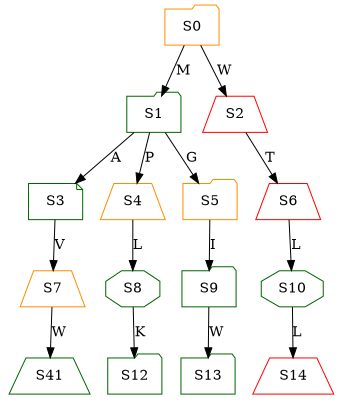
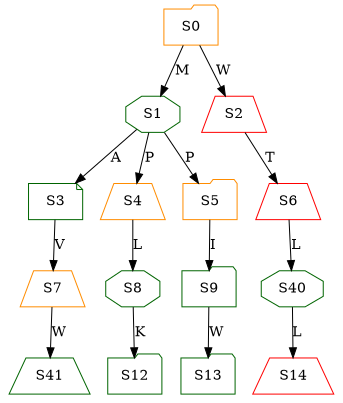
  strict digraph {
    node [color=darkgreen shape=trapezium]
    S0 [color=darkorange shape=folder]
-   S1 [shape=folder]
+   S1 [shape=octagon]
    S2 [color=red]
    S3 [shape=note]
    S4 [color=darkorange]
    S5 [color=darkorange shape=folder]
    S6 [color=red]
    S7 [color=darkorange]
    S8 [shape=octagon]
    S9 [shape=folder]
-   S10 [shape=octagon]
+   S10 [shape=octagon label=S40]
    n12 [label=S41]
    S12 [shape=folder]
    S13 [shape=folder]
    S14 [color=red]
    S0 -> S1 [label=M]
    S0 -> S2 [label=W]
    S1 -> S3 [label=A]
    S1 -> S4 [label=P]
-   S1 -> S5 [label=G]
+   S1 -> S5 [label=P]
    S2 -> S6 [label=T]
    S3 -> S7 [label=V]
    S4 -> S8 [label=L]
    S5 -> S9 [label=I]
    S6 -> S10 [label=L]
    S7 -> n12 [label=W]
    S8 -> S12 [label=K]
    S9 -> S13 [label=W]
    S10 -> S14 [label=L]
  }
